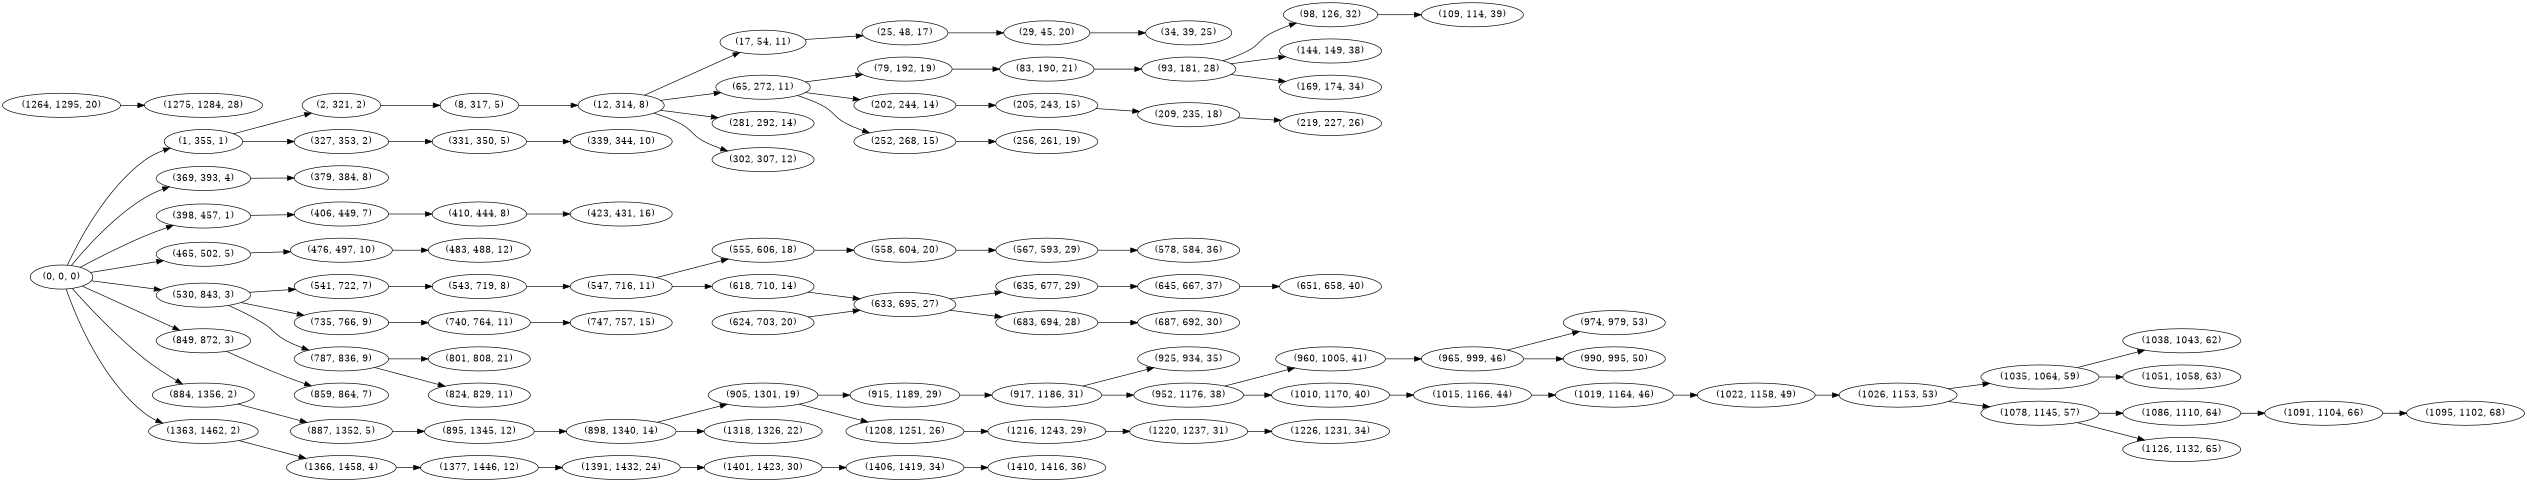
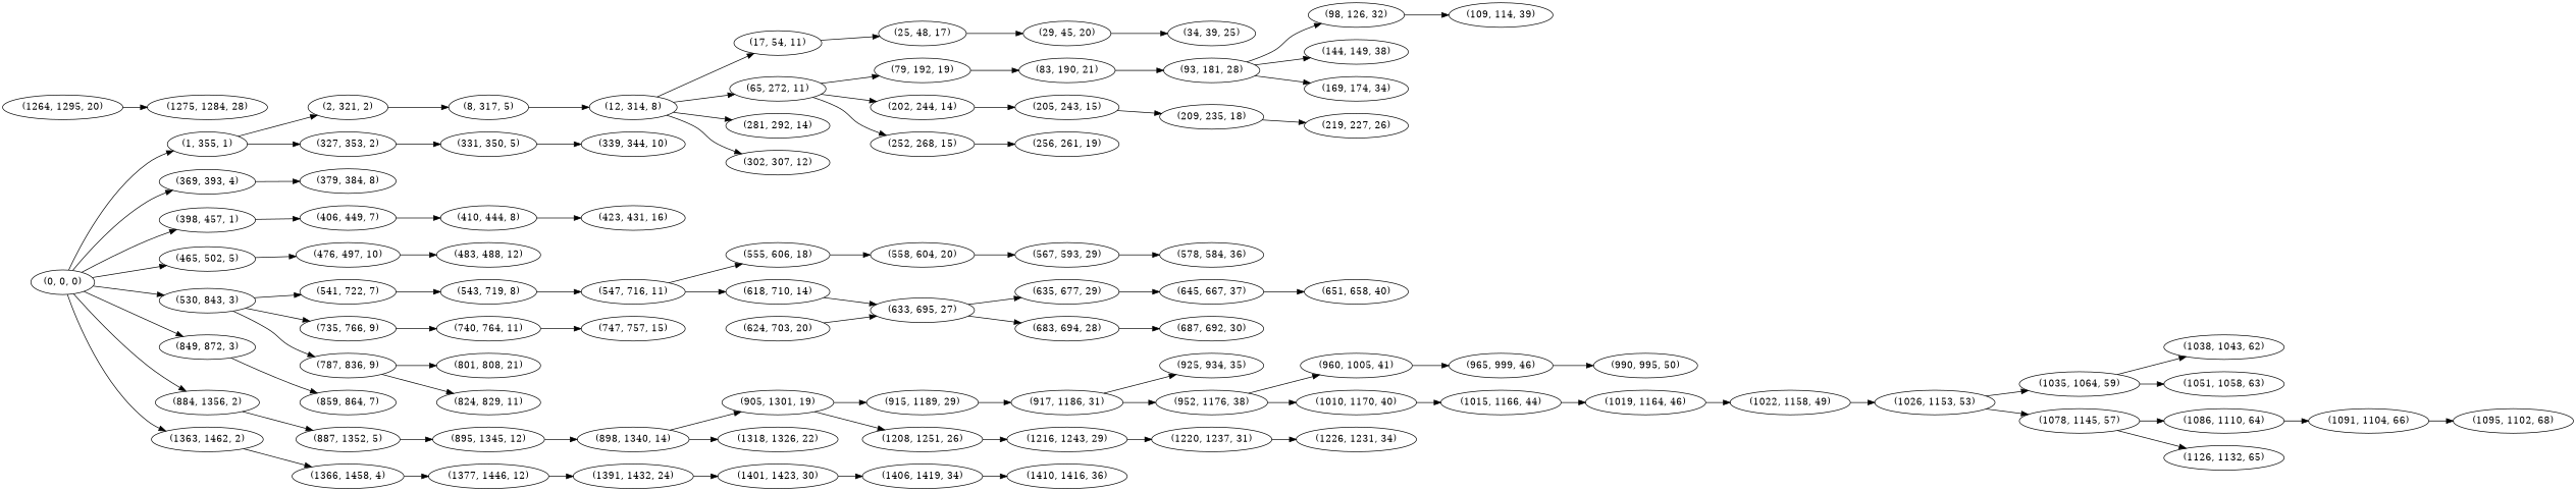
  digraph {
    rankdir=LR
    "(0, 0, 0)"
    "(1, 355, 1)"
    "(369, 393, 4)"
    "(398, 457, 1)"
    "(465, 502, 5)"
    "(530, 843, 3)"
    "(849, 872, 3)"
    "(884, 1356, 2)"
    "(1363, 1462, 2)"
    "(2, 321, 2)"
    "(327, 353, 2)"
    "(379, 384, 8)"
    "(406, 449, 7)"
    "(476, 497, 10)"
    "(541, 722, 7)"
    "(735, 766, 9)"
    "(787, 836, 9)"
    "(859, 864, 7)"
    "(887, 1352, 5)"
    "(1366, 1458, 4)"
    "(8, 317, 5)"
    "(331, 350, 5)"
    "(12, 314, 8)"
    "(17, 54, 11)"
    "(65, 272, 11)"
    "(281, 292, 14)"
    "(302, 307, 12)"
    "(25, 48, 17)"
    "(79, 192, 19)"
    "(202, 244, 14)"
    "(252, 268, 15)"
    "(29, 45, 20)"
    "(34, 39, 25)"
    "(83, 190, 21)"
    "(205, 243, 15)"
    "(256, 261, 19)"
    "(93, 181, 28)"
    "(98, 126, 32)"
    "(144, 149, 38)"
    "(169, 174, 34)"
    "(109, 114, 39)"
    "(209, 235, 18)"
    "(219, 227, 26)"
    "(339, 344, 10)"
    "(410, 444, 8)"
    "(423, 431, 16)"
    "(483, 488, 12)"
    "(543, 719, 8)"
    "(740, 764, 11)"
    "(801, 808, 21)"
    "(824, 829, 11)"
    "(547, 716, 11)"
    "(555, 606, 18)"
    "(618, 710, 14)"
    "(558, 604, 20)"
    "(633, 695, 27)"
    "(567, 593, 29)"
    "(578, 584, 36)"
    "(624, 703, 20)"
    "(635, 677, 29)"
    "(683, 694, 28)"
    "(645, 667, 37)"
    "(687, 692, 30)"
    "(651, 658, 40)"
    "(747, 757, 15)"
    "(895, 1345, 12)"
    "(898, 1340, 14)"
    "(905, 1301, 19)"
    "(1318, 1326, 22)"
    "(915, 1189, 29)"
    "(1208, 1251, 26)"
    "(917, 1186, 31)"
    "(1216, 1243, 29)"
    "(1264, 1295, 20)"
    "(1275, 1284, 28)"
    "(925, 934, 35)"
    "(952, 1176, 38)"
    "(960, 1005, 41)"
    "(1010, 1170, 40)"
    "(965, 999, 46)"
    "(1015, 1166, 44)"
-   "(974, 979, 53)"
    "(990, 995, 50)"
    "(1019, 1164, 46)"
    "(1022, 1158, 49)"
    "(1026, 1153, 53)"
    "(1035, 1064, 59)"
    "(1078, 1145, 57)"
    "(1038, 1043, 62)"
    "(1051, 1058, 63)"
    "(1086, 1110, 64)"
    "(1126, 1132, 65)"
    "(1091, 1104, 66)"
    "(1095, 1102, 68)"
    "(1220, 1237, 31)"
    "(1226, 1231, 34)"
    "(1377, 1446, 12)"
    "(1391, 1432, 24)"
    "(1401, 1423, 30)"
    "(1406, 1419, 34)"
    "(1410, 1416, 36)"
    "(0, 0, 0)" -> "(1, 355, 1)"
    "(0, 0, 0)" -> "(369, 393, 4)"
    "(0, 0, 0)" -> "(398, 457, 1)"
    "(0, 0, 0)" -> "(465, 502, 5)"
    "(0, 0, 0)" -> "(530, 843, 3)"
    "(0, 0, 0)" -> "(849, 872, 3)"
    "(0, 0, 0)" -> "(884, 1356, 2)"
    "(0, 0, 0)" -> "(1363, 1462, 2)"
    "(1, 355, 1)" -> "(2, 321, 2)"
    "(1, 355, 1)" -> "(327, 353, 2)"
    "(369, 393, 4)" -> "(379, 384, 8)"
    "(398, 457, 1)" -> "(406, 449, 7)"
    "(465, 502, 5)" -> "(476, 497, 10)"
    "(530, 843, 3)" -> "(541, 722, 7)"
    "(530, 843, 3)" -> "(735, 766, 9)"
    "(530, 843, 3)" -> "(787, 836, 9)"
    "(849, 872, 3)" -> "(859, 864, 7)"
    "(884, 1356, 2)" -> "(887, 1352, 5)"
    "(1363, 1462, 2)" -> "(1366, 1458, 4)"
    "(2, 321, 2)" -> "(8, 317, 5)"
    "(327, 353, 2)" -> "(331, 350, 5)"
    "(406, 449, 7)" -> "(410, 444, 8)"
    "(476, 497, 10)" -> "(483, 488, 12)"
    "(541, 722, 7)" -> "(543, 719, 8)"
    "(735, 766, 9)" -> "(740, 764, 11)"
    "(787, 836, 9)" -> "(801, 808, 21)"
    "(787, 836, 9)" -> "(824, 829, 11)"
    "(887, 1352, 5)" -> "(895, 1345, 12)"
    "(1366, 1458, 4)" -> "(1377, 1446, 12)"
    "(8, 317, 5)" -> "(12, 314, 8)"
    "(331, 350, 5)" -> "(339, 344, 10)"
    "(12, 314, 8)" -> "(17, 54, 11)"
    "(12, 314, 8)" -> "(65, 272, 11)"
    "(12, 314, 8)" -> "(281, 292, 14)"
    "(12, 314, 8)" -> "(302, 307, 12)"
    "(17, 54, 11)" -> "(25, 48, 17)"
    "(65, 272, 11)" -> "(79, 192, 19)"
    "(65, 272, 11)" -> "(202, 244, 14)"
    "(65, 272, 11)" -> "(252, 268, 15)"
    "(25, 48, 17)" -> "(29, 45, 20)"
    "(79, 192, 19)" -> "(83, 190, 21)"
    "(202, 244, 14)" -> "(205, 243, 15)"
    "(252, 268, 15)" -> "(256, 261, 19)"
    "(29, 45, 20)" -> "(34, 39, 25)"
    "(83, 190, 21)" -> "(93, 181, 28)"
    "(205, 243, 15)" -> "(209, 235, 18)"
    "(93, 181, 28)" -> "(98, 126, 32)"
    "(93, 181, 28)" -> "(144, 149, 38)"
    "(93, 181, 28)" -> "(169, 174, 34)"
    "(98, 126, 32)" -> "(109, 114, 39)"
    "(209, 235, 18)" -> "(219, 227, 26)"
    "(410, 444, 8)" -> "(423, 431, 16)"
    "(543, 719, 8)" -> "(547, 716, 11)"
    "(740, 764, 11)" -> "(747, 757, 15)"
    "(547, 716, 11)" -> "(555, 606, 18)"
    "(547, 716, 11)" -> "(618, 710, 14)"
    "(555, 606, 18)" -> "(558, 604, 20)"
    "(618, 710, 14)" -> "(633, 695, 27)"
    "(558, 604, 20)" -> "(567, 593, 29)"
    "(633, 695, 27)" -> "(635, 677, 29)"
    "(633, 695, 27)" -> "(683, 694, 28)"
    "(567, 593, 29)" -> "(578, 584, 36)"
    "(624, 703, 20)" -> "(633, 695, 27)"
    "(635, 677, 29)" -> "(645, 667, 37)"
    "(683, 694, 28)" -> "(687, 692, 30)"
    "(645, 667, 37)" -> "(651, 658, 40)"
    "(895, 1345, 12)" -> "(898, 1340, 14)"
    "(898, 1340, 14)" -> "(905, 1301, 19)"
    "(898, 1340, 14)" -> "(1318, 1326, 22)"
    "(905, 1301, 19)" -> "(915, 1189, 29)"
    "(905, 1301, 19)" -> "(1208, 1251, 26)"
    "(915, 1189, 29)" -> "(917, 1186, 31)"
    "(1208, 1251, 26)" -> "(1216, 1243, 29)"
    "(917, 1186, 31)" -> "(925, 934, 35)"
    "(917, 1186, 31)" -> "(952, 1176, 38)"
    "(1216, 1243, 29)" -> "(1220, 1237, 31)"
    "(1264, 1295, 20)" -> "(1275, 1284, 28)"
    "(952, 1176, 38)" -> "(960, 1005, 41)"
    "(952, 1176, 38)" -> "(1010, 1170, 40)"
    "(960, 1005, 41)" -> "(965, 999, 46)"
    "(1010, 1170, 40)" -> "(1015, 1166, 44)"
-   "(965, 999, 46)" -> "(974, 979, 53)"
    "(965, 999, 46)" -> "(990, 995, 50)"
    "(1015, 1166, 44)" -> "(1019, 1164, 46)"
    "(1019, 1164, 46)" -> "(1022, 1158, 49)"
    "(1022, 1158, 49)" -> "(1026, 1153, 53)"
    "(1026, 1153, 53)" -> "(1035, 1064, 59)"
    "(1026, 1153, 53)" -> "(1078, 1145, 57)"
    "(1035, 1064, 59)" -> "(1038, 1043, 62)"
    "(1035, 1064, 59)" -> "(1051, 1058, 63)"
    "(1078, 1145, 57)" -> "(1086, 1110, 64)"
    "(1078, 1145, 57)" -> "(1126, 1132, 65)"
    "(1086, 1110, 64)" -> "(1091, 1104, 66)"
    "(1091, 1104, 66)" -> "(1095, 1102, 68)"
    "(1220, 1237, 31)" -> "(1226, 1231, 34)"
    "(1377, 1446, 12)" -> "(1391, 1432, 24)"
    "(1391, 1432, 24)" -> "(1401, 1423, 30)"
    "(1401, 1423, 30)" -> "(1406, 1419, 34)"
    "(1406, 1419, 34)" -> "(1410, 1416, 36)"
  }
